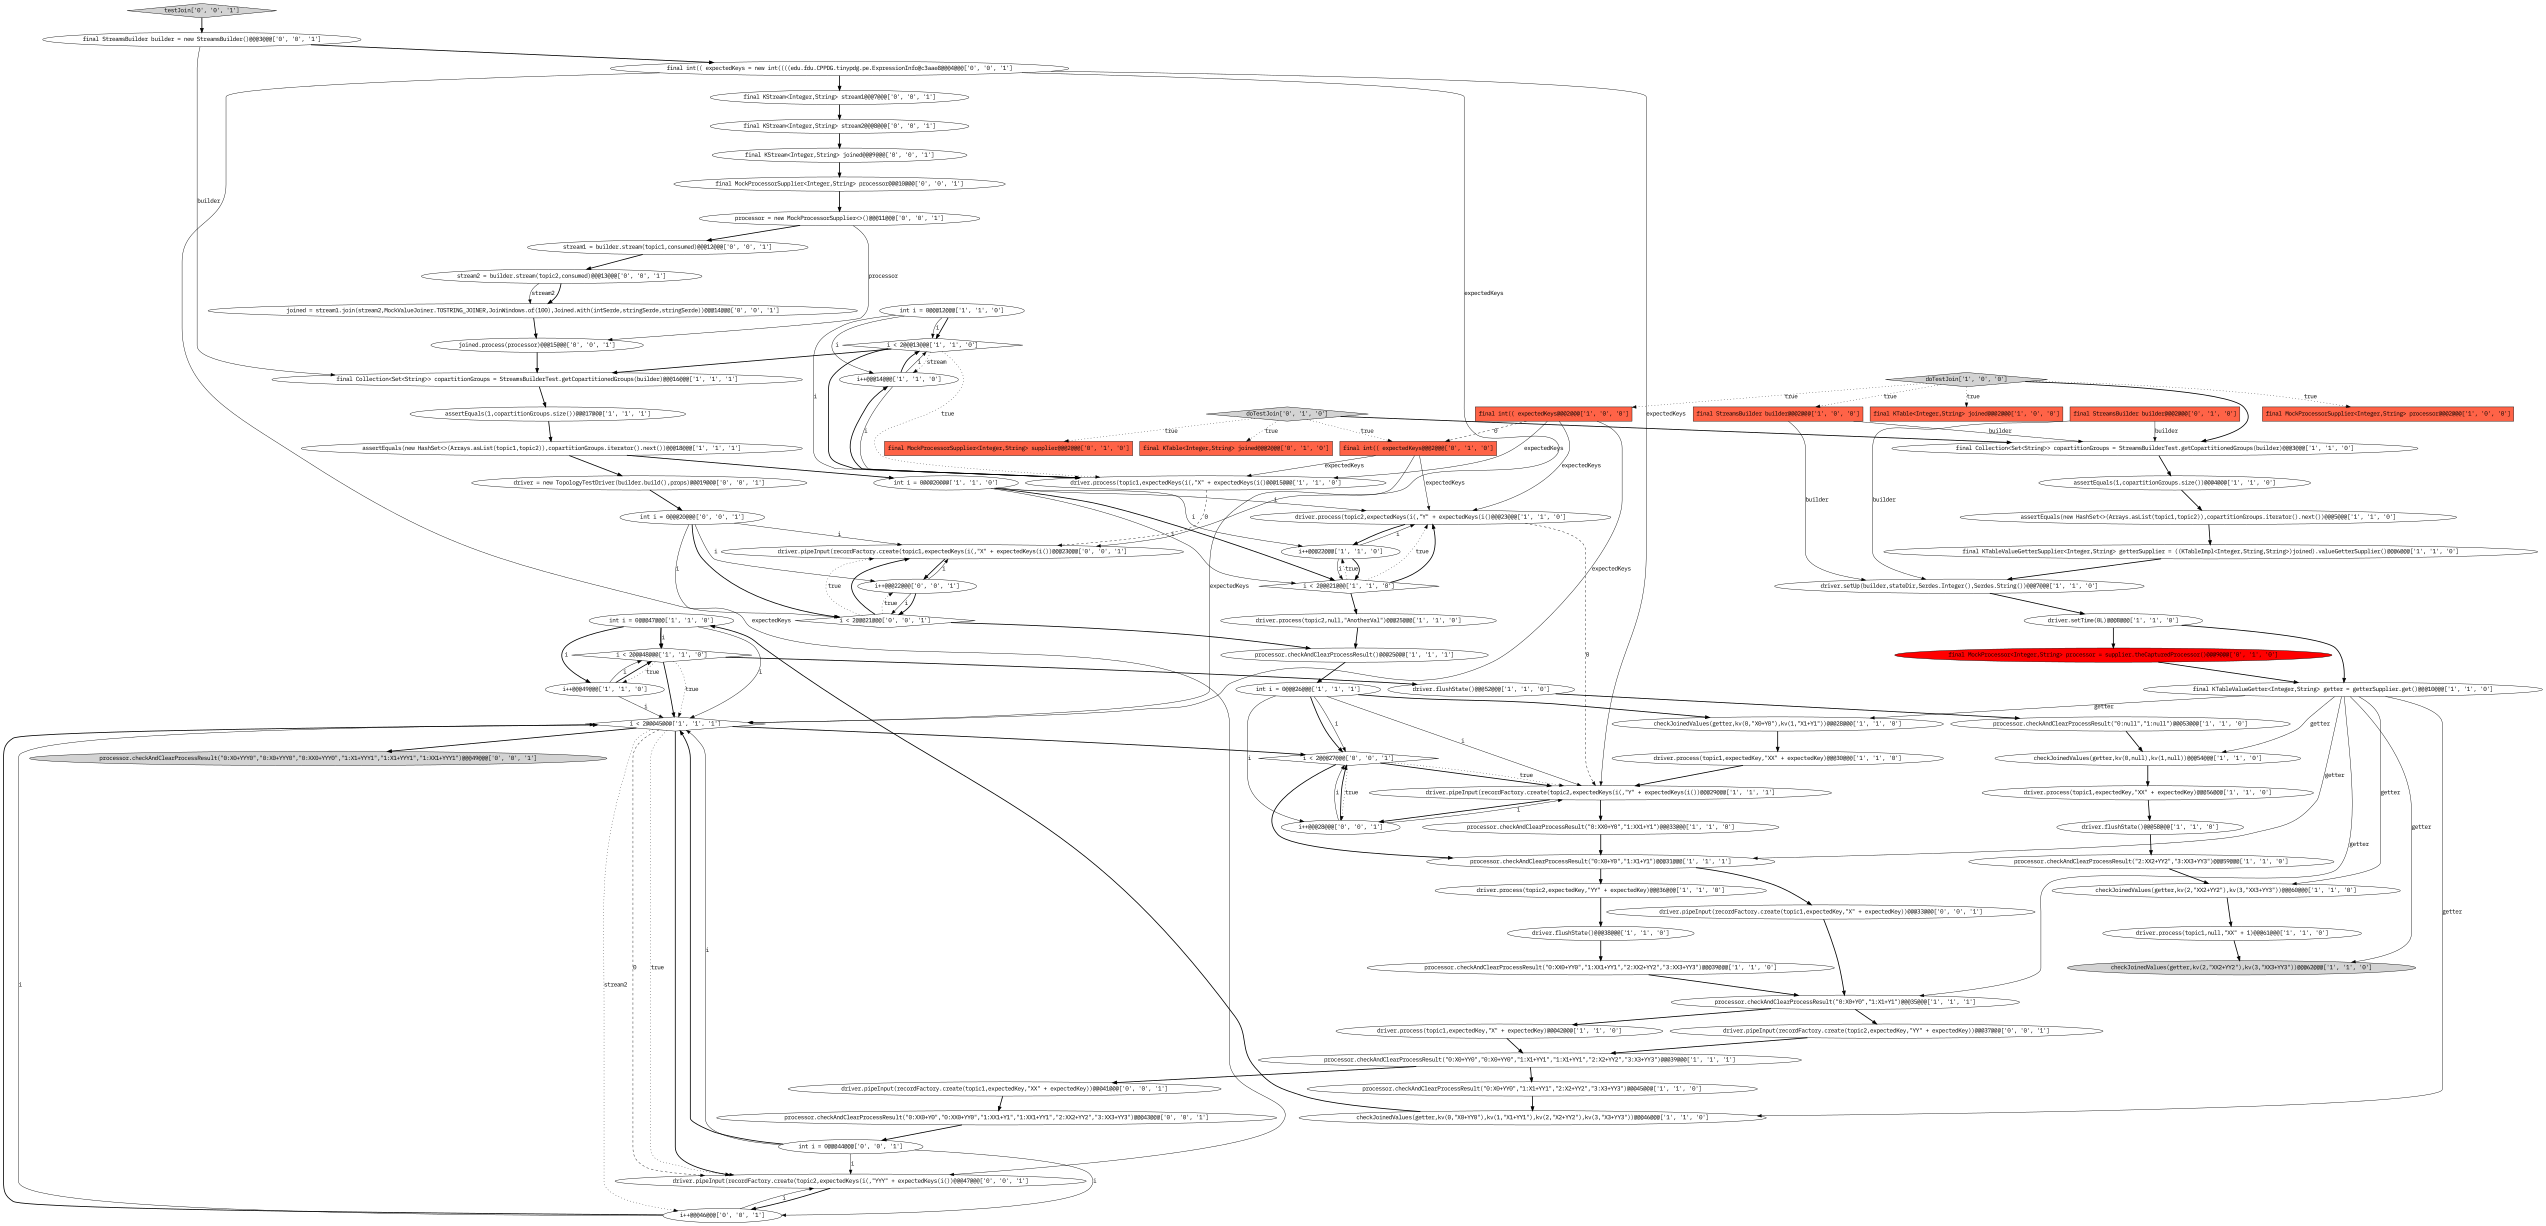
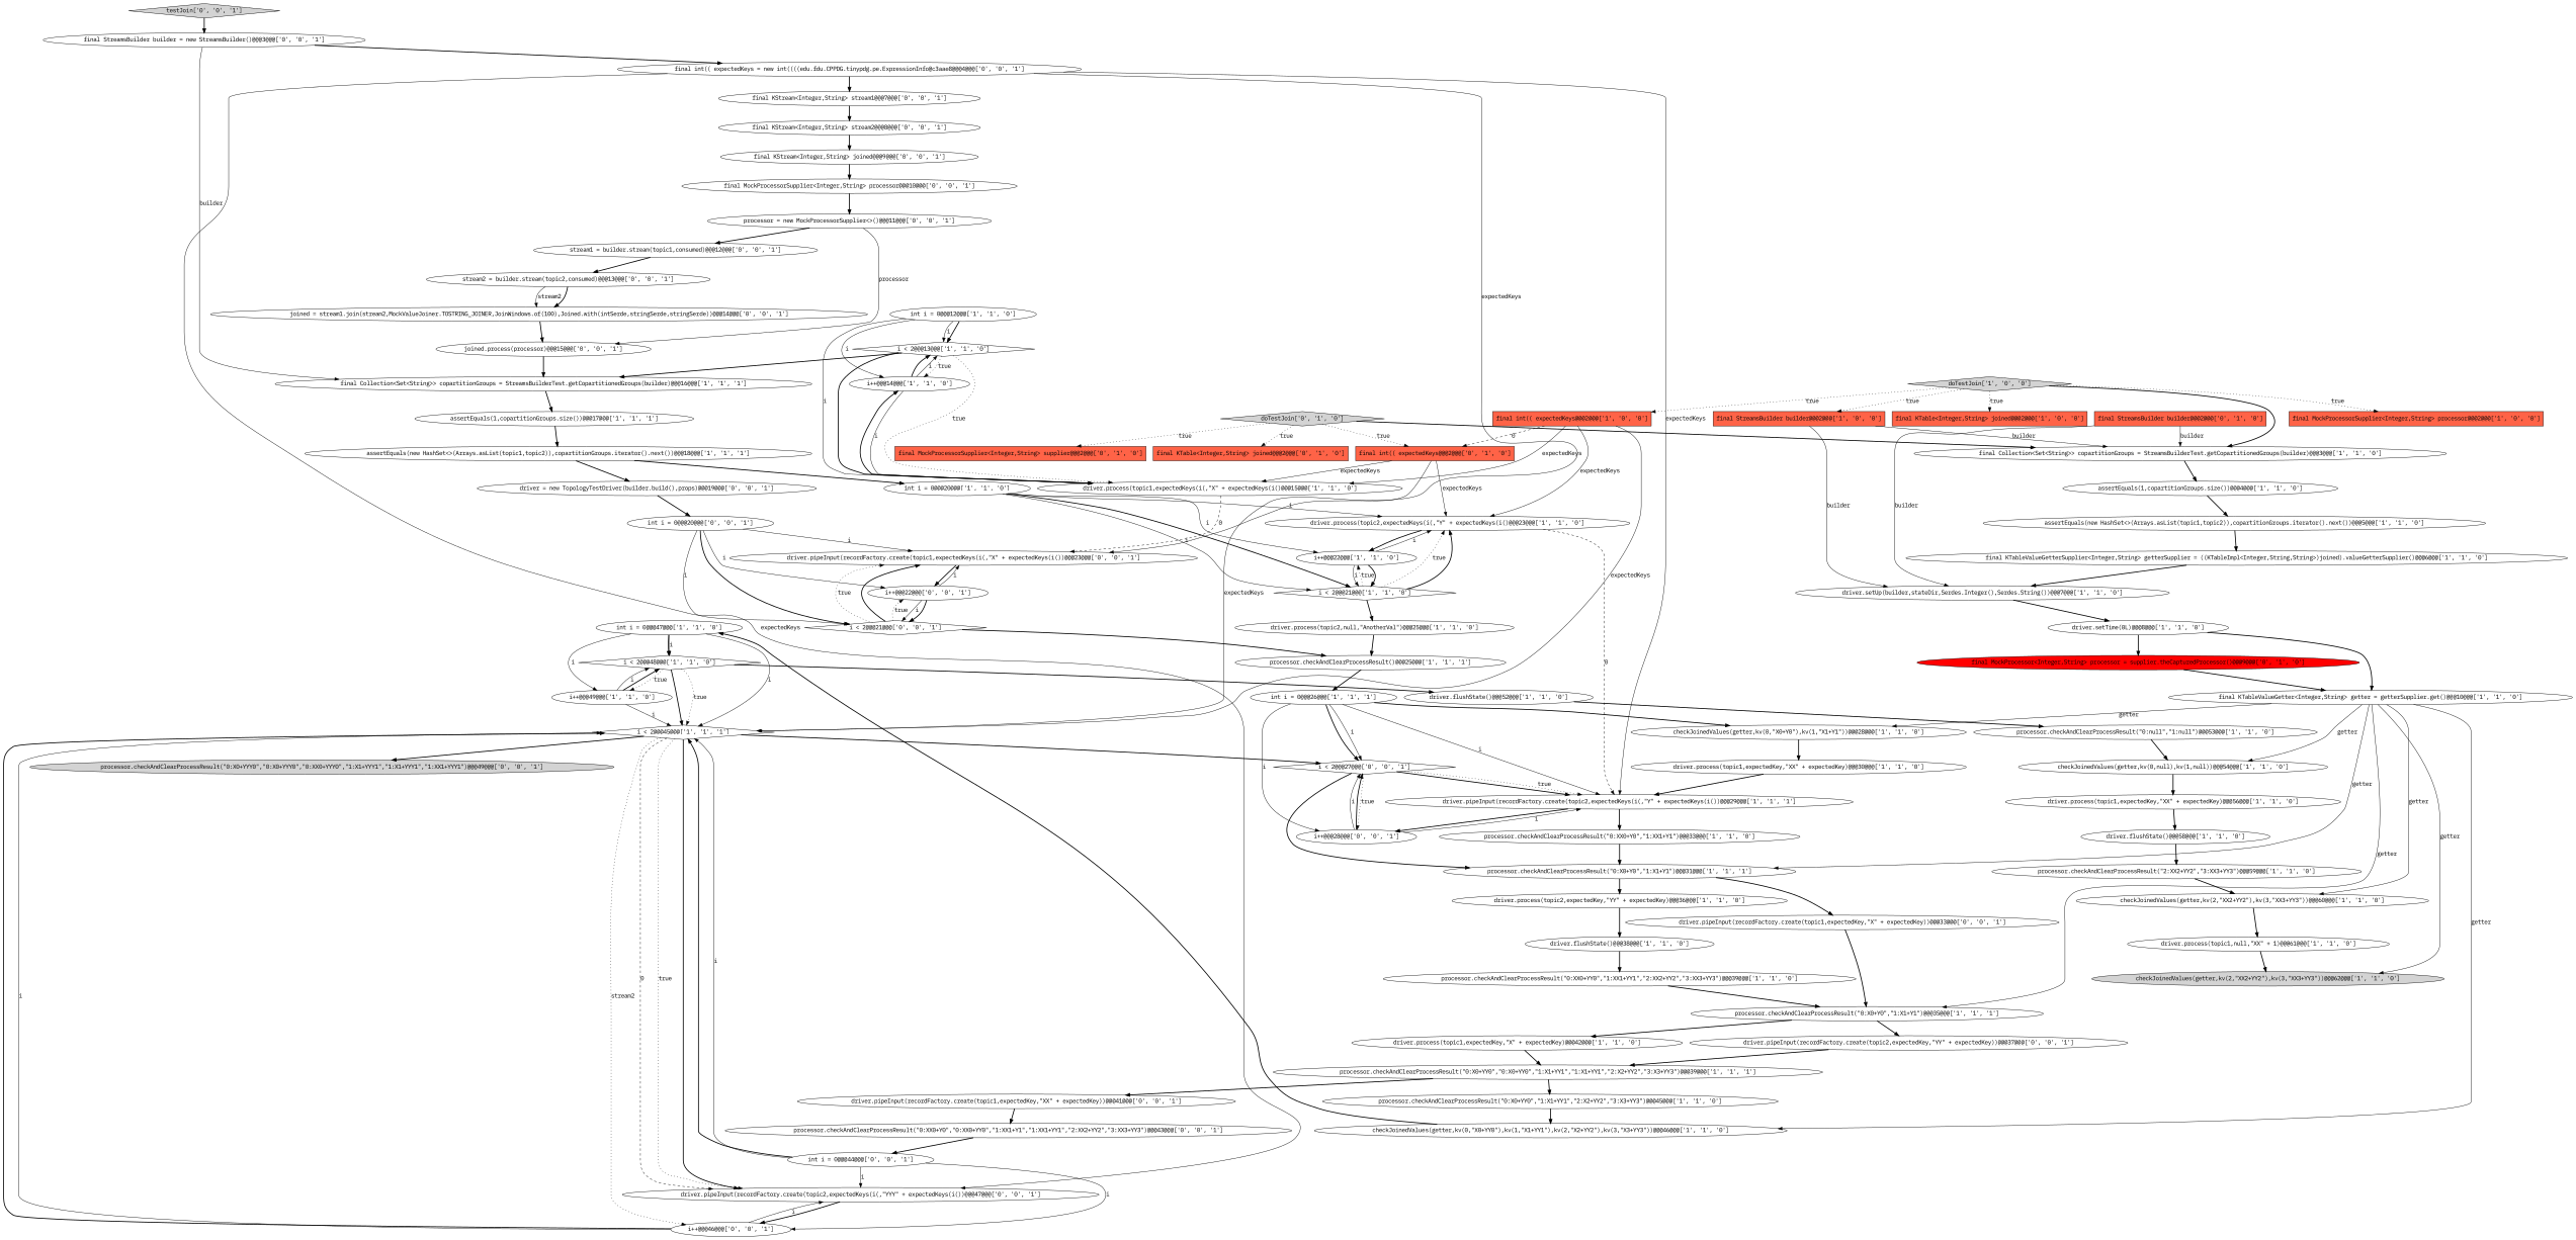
  digraph {
    fontname="IBM Plex Mono"
    node [fillcolor=white fontname="IBM Plex Mono" shape=ellipse style=filled]
    edge [fontname="IBM Plex Mono" style=bold]
    n1 [label="int i = 0@@@47@@@['1', '1', '0']"]
    n2 [label="i < 2@@@48@@@['1', '1', '0']" shape=diamond]
    n3 [label="i++@@@49@@@['1', '1', '0']"]
    n4 [label="i < 2@@@45@@@['1', '1', '1']" shape=diamond]
    n5 [label="driver.flushState()@@@52@@@['1', '1', '0']"]
    n6 [label="i < 2@@@27@@@['0', '0', '1']" shape=diamond]
    n7 [label="i++@@@46@@@['0', '0', '1']"]
    n8 [label="driver.pipeInput(recordFactory.create(topic2,expectedKeys(i(,\"YYY\" + expectedKeys(i())@@@47@@@['0', '0', '1']"]
    n9 [fillcolor=lightgray label="processor.checkAndClearProcessResult(\"0:X0+YYY0\",\"0:X0+YYY0\",\"0:XX0+YYY0\",\"1:X1+YYY1\",\"1:X1+YYY1\",\"1:XX1+YYY1\")@@@49@@@['0', '0', '1']"]
    n10 [label="driver.flushState()@@@38@@@['1', '1', '0']"]
    n11 [label="processor.checkAndClearProcessResult(\"0:XX0+YY0\",\"1:XX1+YY1\",\"2:XX2+YY2\",\"3:XX3+YY3\")@@@39@@@['1', '1', '0']"]
    n12 [label="processor.checkAndClearProcessResult(\"0:X0+Y0\",\"1:X1+Y1\")@@@35@@@['1', '1', '1']"]
    n13 [label="i++@@@14@@@['1', '1', '0']"]
    n14 [label="i < 2@@@13@@@['1', '1', '0']" shape=diamond]
    n15 [label="driver.process(topic1,expectedKeys(i(,\"X\" + expectedKeys(i()@@@15@@@['1', '1', '0']"]
    n16 [label="final Collection<Set<String>> copartitionGroups = StreamsBuilderTest.getCopartitionedGroups(builder)@@@16@@@['1', '1', '1']"]
    n17 [label="driver.pipeInput(recordFactory.create(topic1,expectedKeys(i(,\"X\" + expectedKeys(i())@@@23@@@['0', '0', '1']"]
    n18 [label="int i = 0@@@20@@@['0', '0', '1']"]
    n19 [label="i++@@@22@@@['0', '0', '1']"]
    n20 [label="i < 2@@@21@@@['0', '0', '1']" shape=diamond]
    n21 [label="processor.checkAndClearProcessResult()@@@25@@@['1', '1', '1']"]
    n22 [label="final KStream<Integer,String> joined@@@9@@@['0', '0', '1']"]
    n23 [label="final MockProcessorSupplier<Integer,String> processor@@@10@@@['0', '0', '1']"]
    n24 [label="processor = new MockProcessorSupplier<>()@@@11@@@['0', '0', '1']"]
    n25 [label="joined.process(processor)@@@15@@@['0', '0', '1']"]
    n26 [label="stream1 = builder.stream(topic1,consumed)@@@12@@@['0', '0', '1']"]
    n27 [fillcolor=tomato label="final KTable<Integer,String> joined@@@2@@@['0', '1', '0']" shape=box]
    n28 [label="processor.checkAndClearProcessResult(\"0:null\",\"1:null\")@@@53@@@['1', '1', '0']"]
    n29 [label="checkJoinedValues(getter,kv(0,null),kv(1,null))@@@54@@@['1', '1', '0']"]
    n30 [fillcolor=lightgray label="checkJoinedValues(getter,kv(2,\"XX2+YY2\"),kv(3,\"XX3+YY3\"))@@@62@@@['1', '1', '0']"]
    n31 [label="driver.pipeInput(recordFactory.create(topic2,expectedKey,\"YY\" + expectedKey))@@@37@@@['0', '0', '1']"]
    n32 [label="processor.checkAndClearProcessResult(\"0:X0+YY0\",\"0:X0+YY0\",\"1:X1+YY1\",\"1:X1+YY1\",\"2:X2+YY2\",\"3:X3+YY3\")@@@39@@@['1', '1', '1']"]
    n33 [label="driver.pipeInput(recordFactory.create(topic1,expectedKey,\"XX\" + expectedKey))@@@41@@@['0', '0', '1']"]
    n34 [label="processor.checkAndClearProcessResult(\"0:X0+YY0\",\"1:X1+YY1\",\"2:X2+YY2\",\"3:X3+YY3\")@@@45@@@['1', '1', '0']"]
    n35 [label="driver.process(topic1,expectedKey,\"X\" + expectedKey)@@@42@@@['1', '1', '0']"]
    n36 [label="driver.setUp(builder,stateDir,Serdes.Integer(),Serdes.String())@@@7@@@['1', '1', '0']"]
    n37 [label="driver.setTime(0L)@@@8@@@['1', '1', '0']"]
    n38 [fillcolor=red label="final MockProcessor<Integer,String> processor = supplier.theCapturedProcessor()@@@9@@@['0', '1', '0']"]
    n39 [label="final KTableValueGetter<Integer,String> getter = getterSupplier.get()@@@10@@@['1', '1', '0']"]
    n40 [label="final StreamsBuilder builder = new StreamsBuilder()@@@3@@@['0', '0', '1']"]
    n41 [label="final int(( expectedKeys = new int((((edu.fdu.CPPDG.tinypdg.pe.ExpressionInfo@c3aae8@@@4@@@['0', '0', '1']"]
    n42 [label="driver.pipeInput(recordFactory.create(topic2,expectedKeys(i(,\"Y\" + expectedKeys(i())@@@29@@@['1', '1', '1']"]
    n43 [label="final KStream<Integer,String> stream1@@@7@@@['0', '0', '1']"]
    n44 [label="assertEquals(1,copartitionGroups.size())@@@17@@@['1', '1', '1']"]
    n45 [label="driver = new TopologyTestDriver(builder.build(),props)@@@19@@@['0', '0', '1']"]
    n46 [label="i++@@@28@@@['0', '0', '1']"]
    n47 [label="processor.checkAndClearProcessResult(\"0:X0+Y0\",\"1:X1+Y1\")@@@31@@@['1', '1', '1']"]
    n48 [label="driver.process(topic2,expectedKey,\"YY\" + expectedKey)@@@36@@@['1', '1', '0']"]
    n49 [label="driver.pipeInput(recordFactory.create(topic1,expectedKey,\"X\" + expectedKey))@@@33@@@['0', '0', '1']"]
    n50 [label="processor.checkAndClearProcessResult(\"0:XX0+Y0\",\"1:XX1+Y1\")@@@33@@@['1', '1', '0']"]
    n51 [label="stream2 = builder.stream(topic2,consumed)@@@13@@@['0', '0', '1']"]
    n52 [label="joined = stream1.join(stream2,MockValueJoiner.TOSTRING_JOINER,JoinWindows.of(100),Joined.with(intSerde,stringSerde,stringSerde))@@@14@@@['0', '0', '1']"]
    n53 [label="checkJoinedValues(getter,kv(0,\"X0+Y0\"),kv(1,\"X1+Y1\"))@@@28@@@['1', '1', '0']"]
    n54 [label="driver.process(topic1,expectedKey,\"XX\" + expectedKey)@@@30@@@['1', '1', '0']"]
    n55 [label="driver.process(topic1,expectedKey,\"XX\" + expectedKey)@@@56@@@['1', '1', '0']"]
    n56 [label="driver.flushState()@@@58@@@['1', '1', '0']"]
    n57 [label="processor.checkAndClearProcessResult(\"2:XX2+YY2\",\"3:XX3+YY3\")@@@59@@@['1', '1', '0']"]
    n58 [label="final Collection<Set<String>> copartitionGroups = StreamsBuilderTest.getCopartitionedGroups(builder)@@@3@@@['1', '1', '0']"]
    n59 [label="assertEquals(1,copartitionGroups.size())@@@4@@@['1', '1', '0']"]
    n60 [label="assertEquals(new HashSet<>(Arrays.asList(topic1,topic2)),copartitionGroups.iterator().next())@@@5@@@['1', '1', '0']"]
    n61 [label="checkJoinedValues(getter,kv(0,\"X0+YY0\"),kv(1,\"X1+YY1\"),kv(2,\"X2+YY2\"),kv(3,\"X3+YY3\"))@@@46@@@['1', '1', '0']"]
    n62 [label="checkJoinedValues(getter,kv(2,\"XX2+YY2\"),kv(3,\"XX3+YY3\"))@@@60@@@['1', '1', '0']"]
    n63 [fillcolor=tomato label="final StreamsBuilder builder@@@2@@@['1', '0', '0']" shape=box]
    n64 [fillcolor=lightgray label="doTestJoin['1', '0', '0']" shape=diamond]
    n65 [fillcolor=tomato label="final MockProcessorSupplier<Integer,String> processor@@@2@@@['1', '0', '0']" shape=box]
    n66 [fillcolor=tomato label="final int(( expectedKeys@@@2@@@['1', '0', '0']" shape=box]
    n67 [fillcolor=tomato label="final KTable<Integer,String> joined@@@2@@@['1', '0', '0']" shape=box]
    n68 [label="driver.process(topic2,expectedKeys(i(,\"Y\" + expectedKeys(i()@@@23@@@['1', '1', '0']"]
    n69 [fillcolor=tomato label="final int(( expectedKeys@@@2@@@['0', '1', '0']" shape=box]
    n70 [label="processor.checkAndClearProcessResult(\"0:XX0+Y0\",\"0:XX0+YY0\",\"1:XX1+Y1\",\"1:XX1+YY1\",\"2:XX2+YY2\",\"3:XX3+YY3\")@@@43@@@['0', '0', '1']"]
    n71 [label="final KTableValueGetterSupplier<Integer,String> getterSupplier = ((KTableImpl<Integer,String,String>)joined).valueGetterSupplier()@@@6@@@['1', '1', '0']"]
    n72 [label="driver.process(topic1,null,\"XX\" + 1)@@@61@@@['1', '1', '0']"]
    n73 [label="final KStream<Integer,String> stream2@@@8@@@['0', '0', '1']"]
    n74 [label="int i = 0@@@20@@@['1', '1', '0']"]
    n75 [label="i < 2@@@21@@@['1', '1', '0']" shape=diamond]
    n76 [label="i++@@@22@@@['1', '1', '0']"]
    n77 [label="driver.process(topic2,null,\"AnotherVal\")@@@25@@@['1', '1', '0']"]
    n78 [fillcolor=lightgray label="doTestJoin['0', '1', '0']" shape=diamond]
    n79 [fillcolor=tomato label="final MockProcessorSupplier<Integer,String> supplier@@@2@@@['0', '1', '0']" shape=box]
    n80 [fillcolor=tomato label="final StreamsBuilder builder@@@2@@@['0', '1', '0']" shape=box]
    n81 [label="int i = 0@@@26@@@['1', '1', '1']"]
    n82 [label="int i = 0@@@12@@@['1', '1', '0']"]
    n83 [label="int i = 0@@@44@@@['0', '0', '1']"]
    n84 [fillcolor=lightgray label="testJoin['0', '0', '1']" shape=diamond]
    n85 [label="assertEquals(new HashSet<>(Arrays.asList(topic1,topic2)),copartitionGroups.iterator().next())@@@18@@@['1', '1', '1']"]
    n1 -> n2
    n1 -> n2 [label=i style=solid]
-   n1 -> n3 [label=i]
+   n1 -> n3 [label=i style=solid]
    n1 -> n4 [label=i style=solid]
    n2 -> n3 [label=true style=dotted]
    n2 -> n4 [label=true style=dotted]
    n2 -> n4
    n2 -> n5
    n3 -> n2 [label=i style=solid]
    n3 -> n2
    n3 -> n4 [label=i style=solid]
    n4 -> n6
    n4 -> n7 [label=stream2 style=dotted]
    n4 -> n8 [label=0 style=dashed]
    n4 -> n8
    n4 -> n8 [label=true style=dotted]
    n4 -> n9
    n5 -> n28
    n6 -> n42
    n6 -> n42 [label=true style=dotted]
    n6 -> n46 [label=true style=dotted]
    n6 -> n47
    n7 -> n4
    n7 -> n4 [label=i style=solid]
    n7 -> n8 [label=i style=solid]
    n8 -> n7
    n10 -> n11
    n11 -> n12
    n12 -> n31
    n12 -> n35
    n13 -> n14
    n13 -> n14 [label=i style=solid]
    n13 -> n15 [label=i style=solid]
-   n14 -> n13 [label=stream style=dotted]
+   n14 -> n13 [label=true style=dotted]
    n14 -> n15
    n14 -> n15 [label=true style=dotted]
    n14 -> n16
    n15 -> n13
    n15 -> n17 [label=0 style=dashed]
    n16 -> n44
    n17 -> n19
    n18 -> n17 [label=i style=solid]
    n18 -> n19 [label=i style=solid]
    n18 -> n20 [label=i style=solid]
    n18 -> n20
    n19 -> n17 [label=i style=solid]
    n19 -> n20 [label=i style=solid]
    n19 -> n20
    n20 -> n17 [label=true style=dotted]
    n20 -> n17
    n20 -> n19 [label=true style=dotted]
    n20 -> n21
    n21 -> n81
    n22 -> n23
    n23 -> n24
    n24 -> n25 [label=processor style=solid]
    n24 -> n26
    n25 -> n16
    n26 -> n51
    n28 -> n29
    n29 -> n55
    n31 -> n32
    n32 -> n33
    n32 -> n34
    n33 -> n70
    n34 -> n61
    n35 -> n32
    n36 -> n37
    n37 -> n38
    n37 -> n39
    n38 -> n39
    n39 -> n12 [label=getter style=solid]
    n39 -> n29 [label=getter style=solid]
    n39 -> n30 [label=getter style=solid]
    n39 -> n47 [label=getter style=solid]
    n39 -> n53 [label=getter style=solid]
    n39 -> n61 [label=getter style=solid]
    n39 -> n62 [label=getter style=solid]
    n40 -> n16 [label=builder style=solid]
    n40 -> n41
    n41 -> n8 [label=expectedKeys style=solid]
    n41 -> n17 [label=expectedKeys style=solid]
    n41 -> n42 [label=expectedKeys style=solid]
    n41 -> n43
    n42 -> n46
    n42 -> n50
    n43 -> n73
    n44 -> n85
    n45 -> n18
    n46 -> n6
    n46 -> n6 [label=i style=solid]
    n46 -> n42 [label=i style=solid]
    n47 -> n48
    n47 -> n49
    n48 -> n10
    n49 -> n12
    n50 -> n47
    n51 -> n52
    n51 -> n52 [label=stream2 style=solid]
    n52 -> n25
    n53 -> n54
    n54 -> n42
    n55 -> n56
    n56 -> n57
    n57 -> n62
    n58 -> n59
    n59 -> n60
    n60 -> n71
    n61 -> n1
    n62 -> n72
    n63 -> n36 [label=builder style=solid]
    n63 -> n58 [label=builder style=solid]
    n64 -> n58
    n64 -> n63 [label=true style=dotted]
    n64 -> n65 [label=true style=dotted]
    n64 -> n66 [label=true style=dotted]
    n64 -> n67 [label=true style=dotted]
    n66 -> n4 [label=expectedKeys style=solid]
    n66 -> n15 [label=expectedKeys style=solid]
    n66 -> n68 [label=expectedKeys style=solid]
    n66 -> n69 [label=0 style=dashed]
    n68 -> n42 [label=0 style=dashed]
    n68 -> n76
    n69 -> n4 [label=expectedKeys style=solid]
    n69 -> n15 [label=expectedKeys style=solid]
    n69 -> n68 [label=expectedKeys style=solid]
    n70 -> n83
    n71 -> n36
    n72 -> n30
    n73 -> n22
    n74 -> n68 [label=i style=solid]
    n74 -> n75 [label=i style=solid]
    n74 -> n75
    n74 -> n76 [label=i style=solid]
    n75 -> n68 [label=true style=dotted]
    n75 -> n68
    n75 -> n76 [label=true style=dotted]
    n75 -> n77
    n76 -> n68 [label=i style=solid]
    n76 -> n75 [label=i style=solid]
    n76 -> n75
    n77 -> n21
    n78 -> n27 [label=true style=dotted]
    n78 -> n58
    n78 -> n69 [label=true style=dotted]
    n78 -> n79 [label=true style=dotted]
    n80 -> n36 [label=builder style=solid]
    n80 -> n58 [label=builder style=solid]
    n81 -> n6 [label=i style=solid]
    n81 -> n6
    n81 -> n42 [label=i style=solid]
    n81 -> n46 [label=i style=solid]
    n81 -> n53
    n82 -> n13 [label=i style=solid]
    n82 -> n14 [label=i style=solid]
    n82 -> n14
    n82 -> n15 [label=i style=solid]
    n83 -> n4 [label=i style=solid]
    n83 -> n4
    n83 -> n7 [label=i style=solid]
    n83 -> n8 [label=i style=solid]
    n84 -> n40
    n85 -> n45
    n85 -> n74
  }
